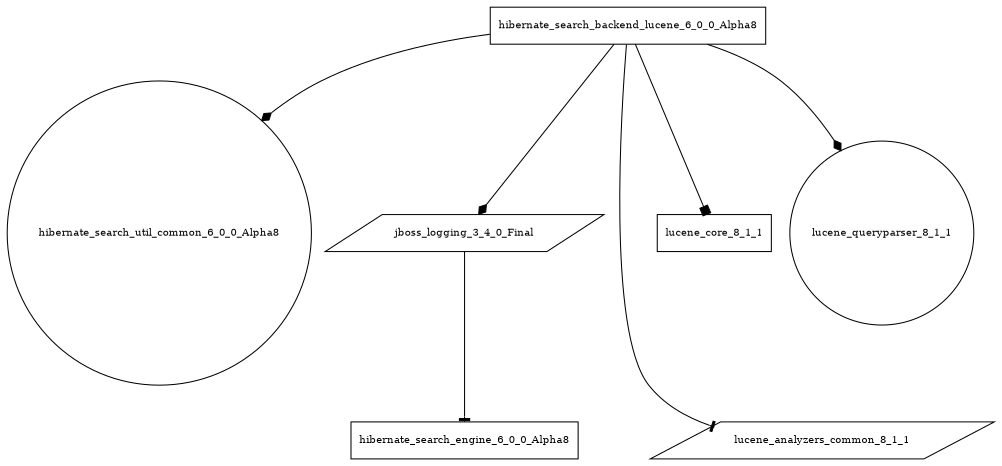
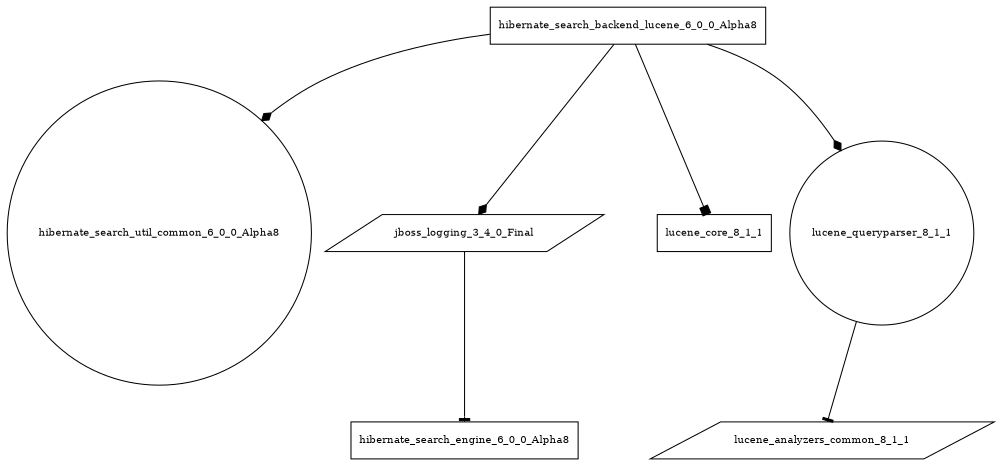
  digraph {
    node [fontsize=10.0 shape=box]
    edge [arrowhead=diamond]
    hibernate_search_util_common_6_0_0_Alpha8 [shape=circle]
    hibernate_search_backend_lucene_6_0_0_Alpha8
    jboss_logging_3_4_0_Final [shape=parallelogram]
    lucene_analyzers_common_8_1_1 [shape=parallelogram]
    lucene_core_8_1_1
    lucene_queryparser_8_1_1 [shape=circle]
    hibernate_search_engine_6_0_0_Alpha8
    hibernate_search_backend_lucene_6_0_0_Alpha8 -> hibernate_search_util_common_6_0_0_Alpha8
    hibernate_search_backend_lucene_6_0_0_Alpha8 -> jboss_logging_3_4_0_Final
-   hibernate_search_backend_lucene_6_0_0_Alpha8 -> lucene_analyzers_common_8_1_1 [arrowhead=tee]
+   lucene_queryparser_8_1_1 -> lucene_analyzers_common_8_1_1 [arrowhead=tee]
    hibernate_search_backend_lucene_6_0_0_Alpha8 -> lucene_core_8_1_1 [arrowhead=box]
    hibernate_search_backend_lucene_6_0_0_Alpha8 -> lucene_queryparser_8_1_1
    jboss_logging_3_4_0_Final -> hibernate_search_engine_6_0_0_Alpha8 [arrowhead=tee]
  }
